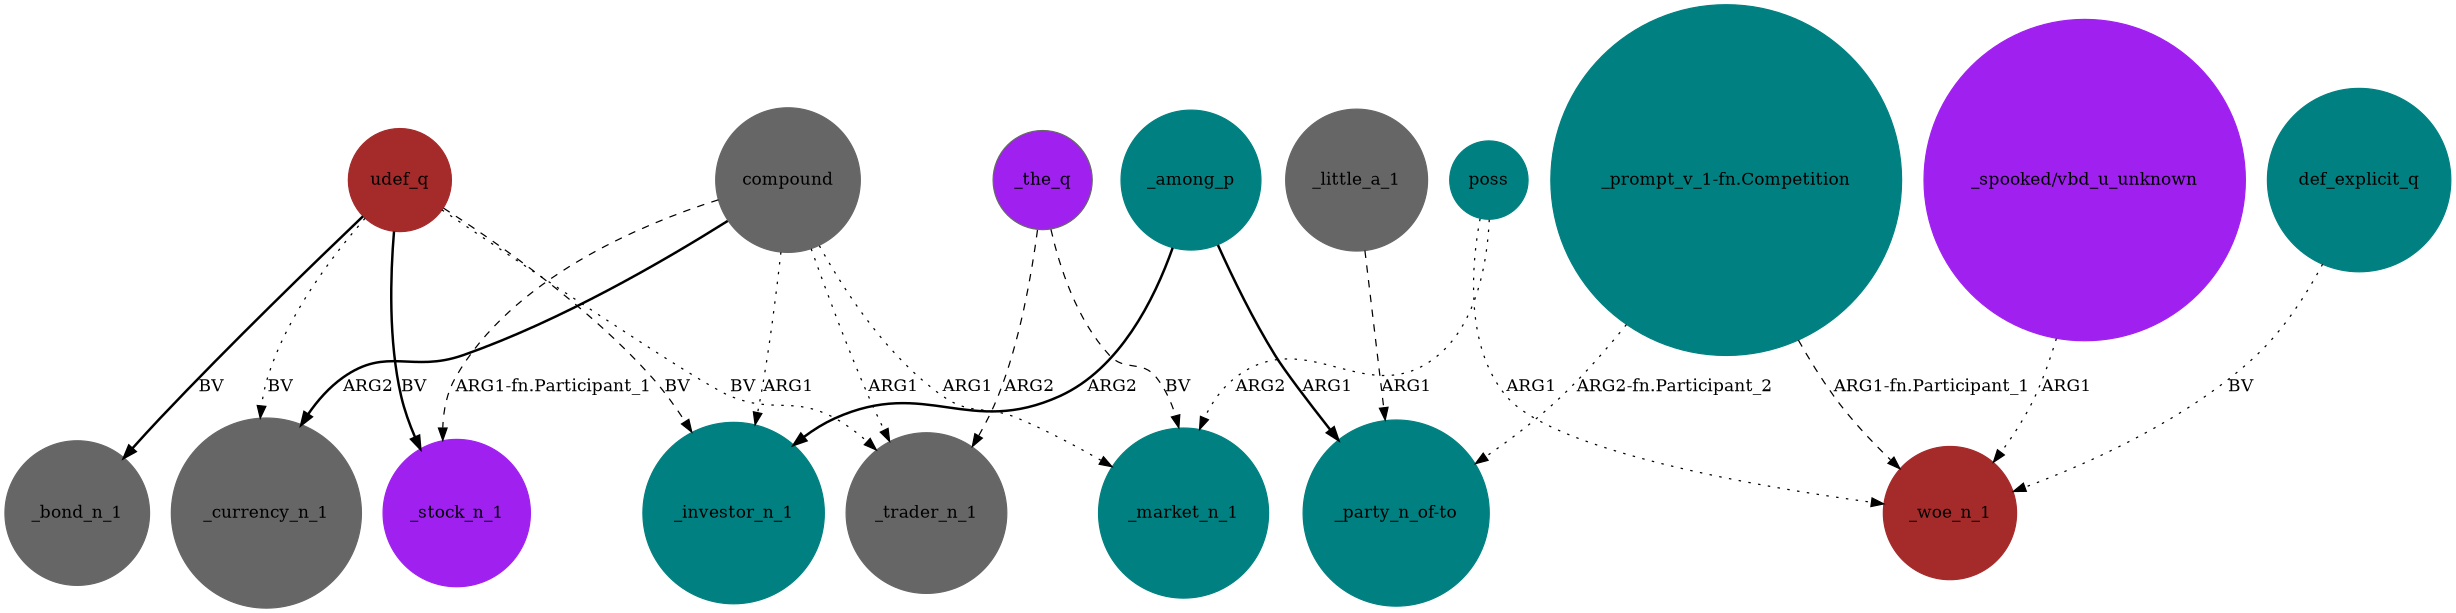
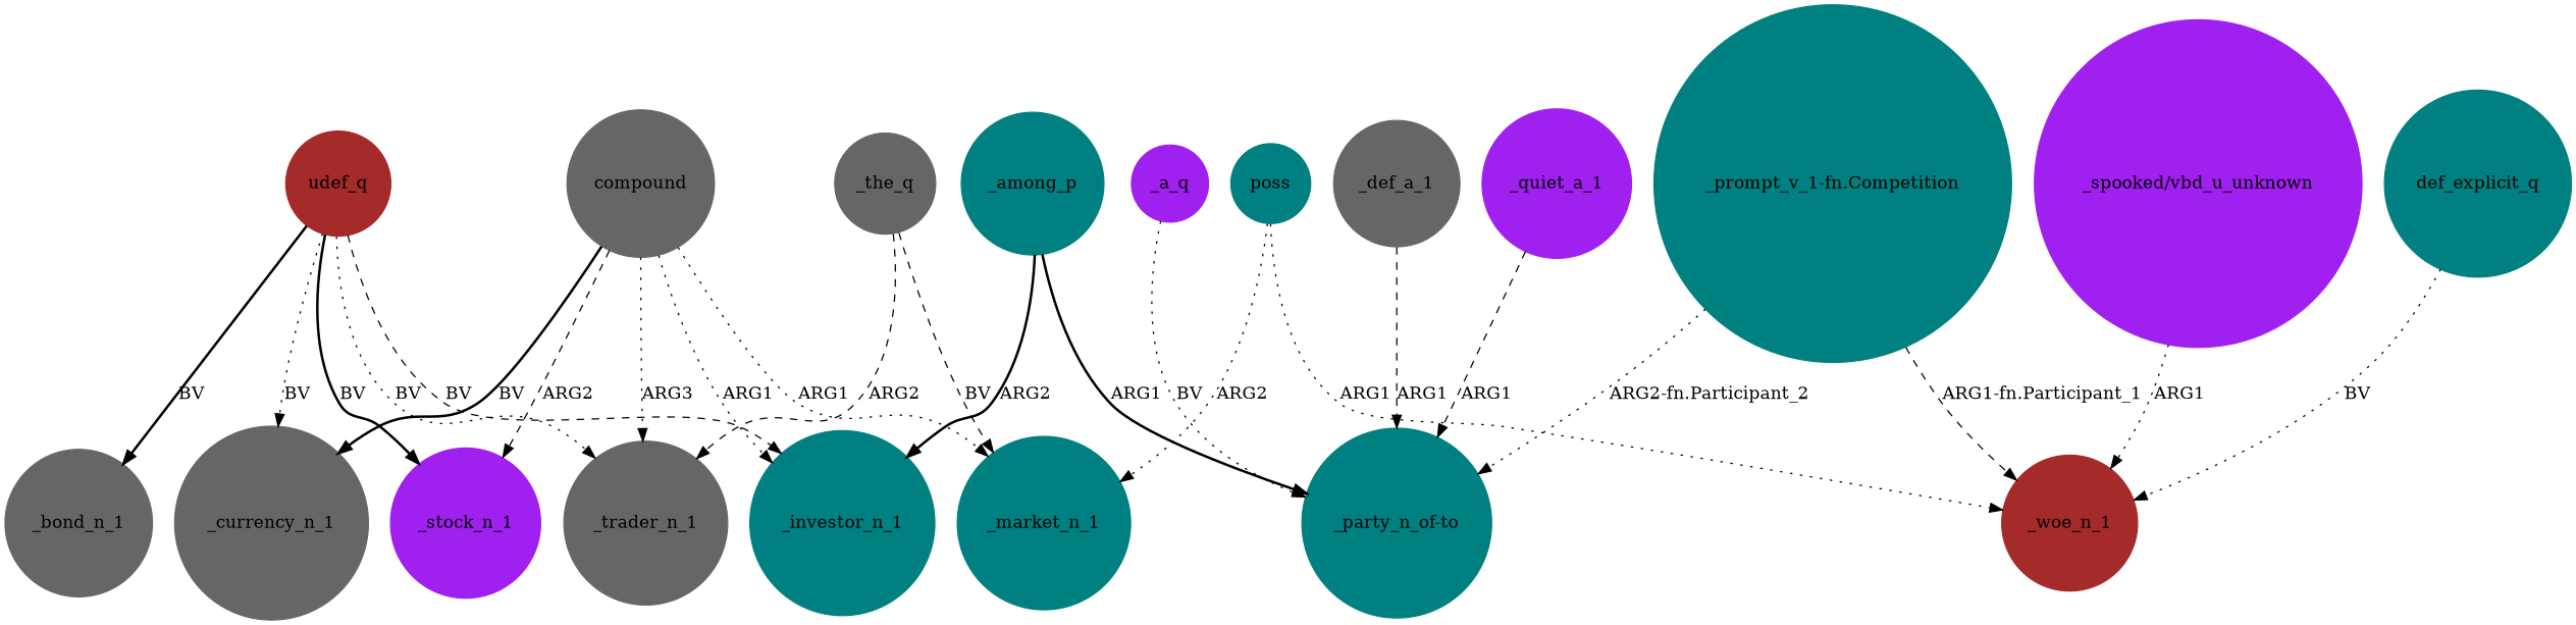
  digraph {
    node [color=teal shape=circle style=filled]
    edge [style=dotted]
    udef_q [color=brown]
    _bond_n_1 [color=gray40]
    _trader_n_1 [color=gray40]
    _currency_n_1 [color=gray40]
    _investor_n_1
    _stock_n_1 [color=purple]
    _woe_n_1 [color=brown]
    poss
    _market_n_1
    compound [color=gray40]
+   _a_q [color=purple]
    "_party_n_of-to"
    _among_p
-   _little_a_1 [color=gray40]
-   _the_q [color=gray40 fillcolor=purple]
+   _little_a_1 [color=gray40 label=_def_a_1]
+   _the_q [color=gray40]
    "_prompt_v_1-fn.Competition"
    "_spooked/vbd_u_unknown" [color=purple]
    def_explicit_q
+   _quiet_a_1 [color=purple]
    udef_q -> _bond_n_1 [label=BV style=bold]
    udef_q -> _trader_n_1 [label=BV]
    udef_q -> _currency_n_1 [label=BV]
    udef_q -> _investor_n_1 [label=BV style=dashed]
    udef_q -> _stock_n_1 [label=BV style=bold]
    poss -> _woe_n_1 [label=ARG1]
    poss -> _market_n_1 [label=ARG2]
-   compound -> _trader_n_1 [label=ARG1]
-   compound -> _currency_n_1 [label=ARG2 style=bold]
+   compound -> _trader_n_1 [label=ARG3]
+   compound -> _currency_n_1 [label=BV style=bold]
    compound -> _investor_n_1 [label=ARG1]
-   compound -> _stock_n_1 [label="ARG1-fn.Participant_1" style=dashed]
+   compound -> _stock_n_1 [label=ARG2 style=dashed]
    compound -> _market_n_1 [label=ARG1]
+   _a_q -> "_party_n_of-to" [label=BV]
    _among_p -> _investor_n_1 [label=ARG2 style=bold]
    _among_p -> "_party_n_of-to" [label=ARG1 style=bold]
    _little_a_1 -> "_party_n_of-to" [label=ARG1 style=dashed]
    _the_q -> _trader_n_1 [label=ARG2 style=dashed]
    _the_q -> _market_n_1 [label=BV style=dashed]
    "_prompt_v_1-fn.Competition" -> _woe_n_1 [label="ARG1-fn.Participant_1" style=dashed]
    "_prompt_v_1-fn.Competition" -> "_party_n_of-to" [label="ARG2-fn.Participant_2"]
    "_spooked/vbd_u_unknown" -> _woe_n_1 [label=ARG1]
    def_explicit_q -> _woe_n_1 [label=BV]
+   _quiet_a_1 -> "_party_n_of-to" [label=ARG1 style=dashed]
  }
